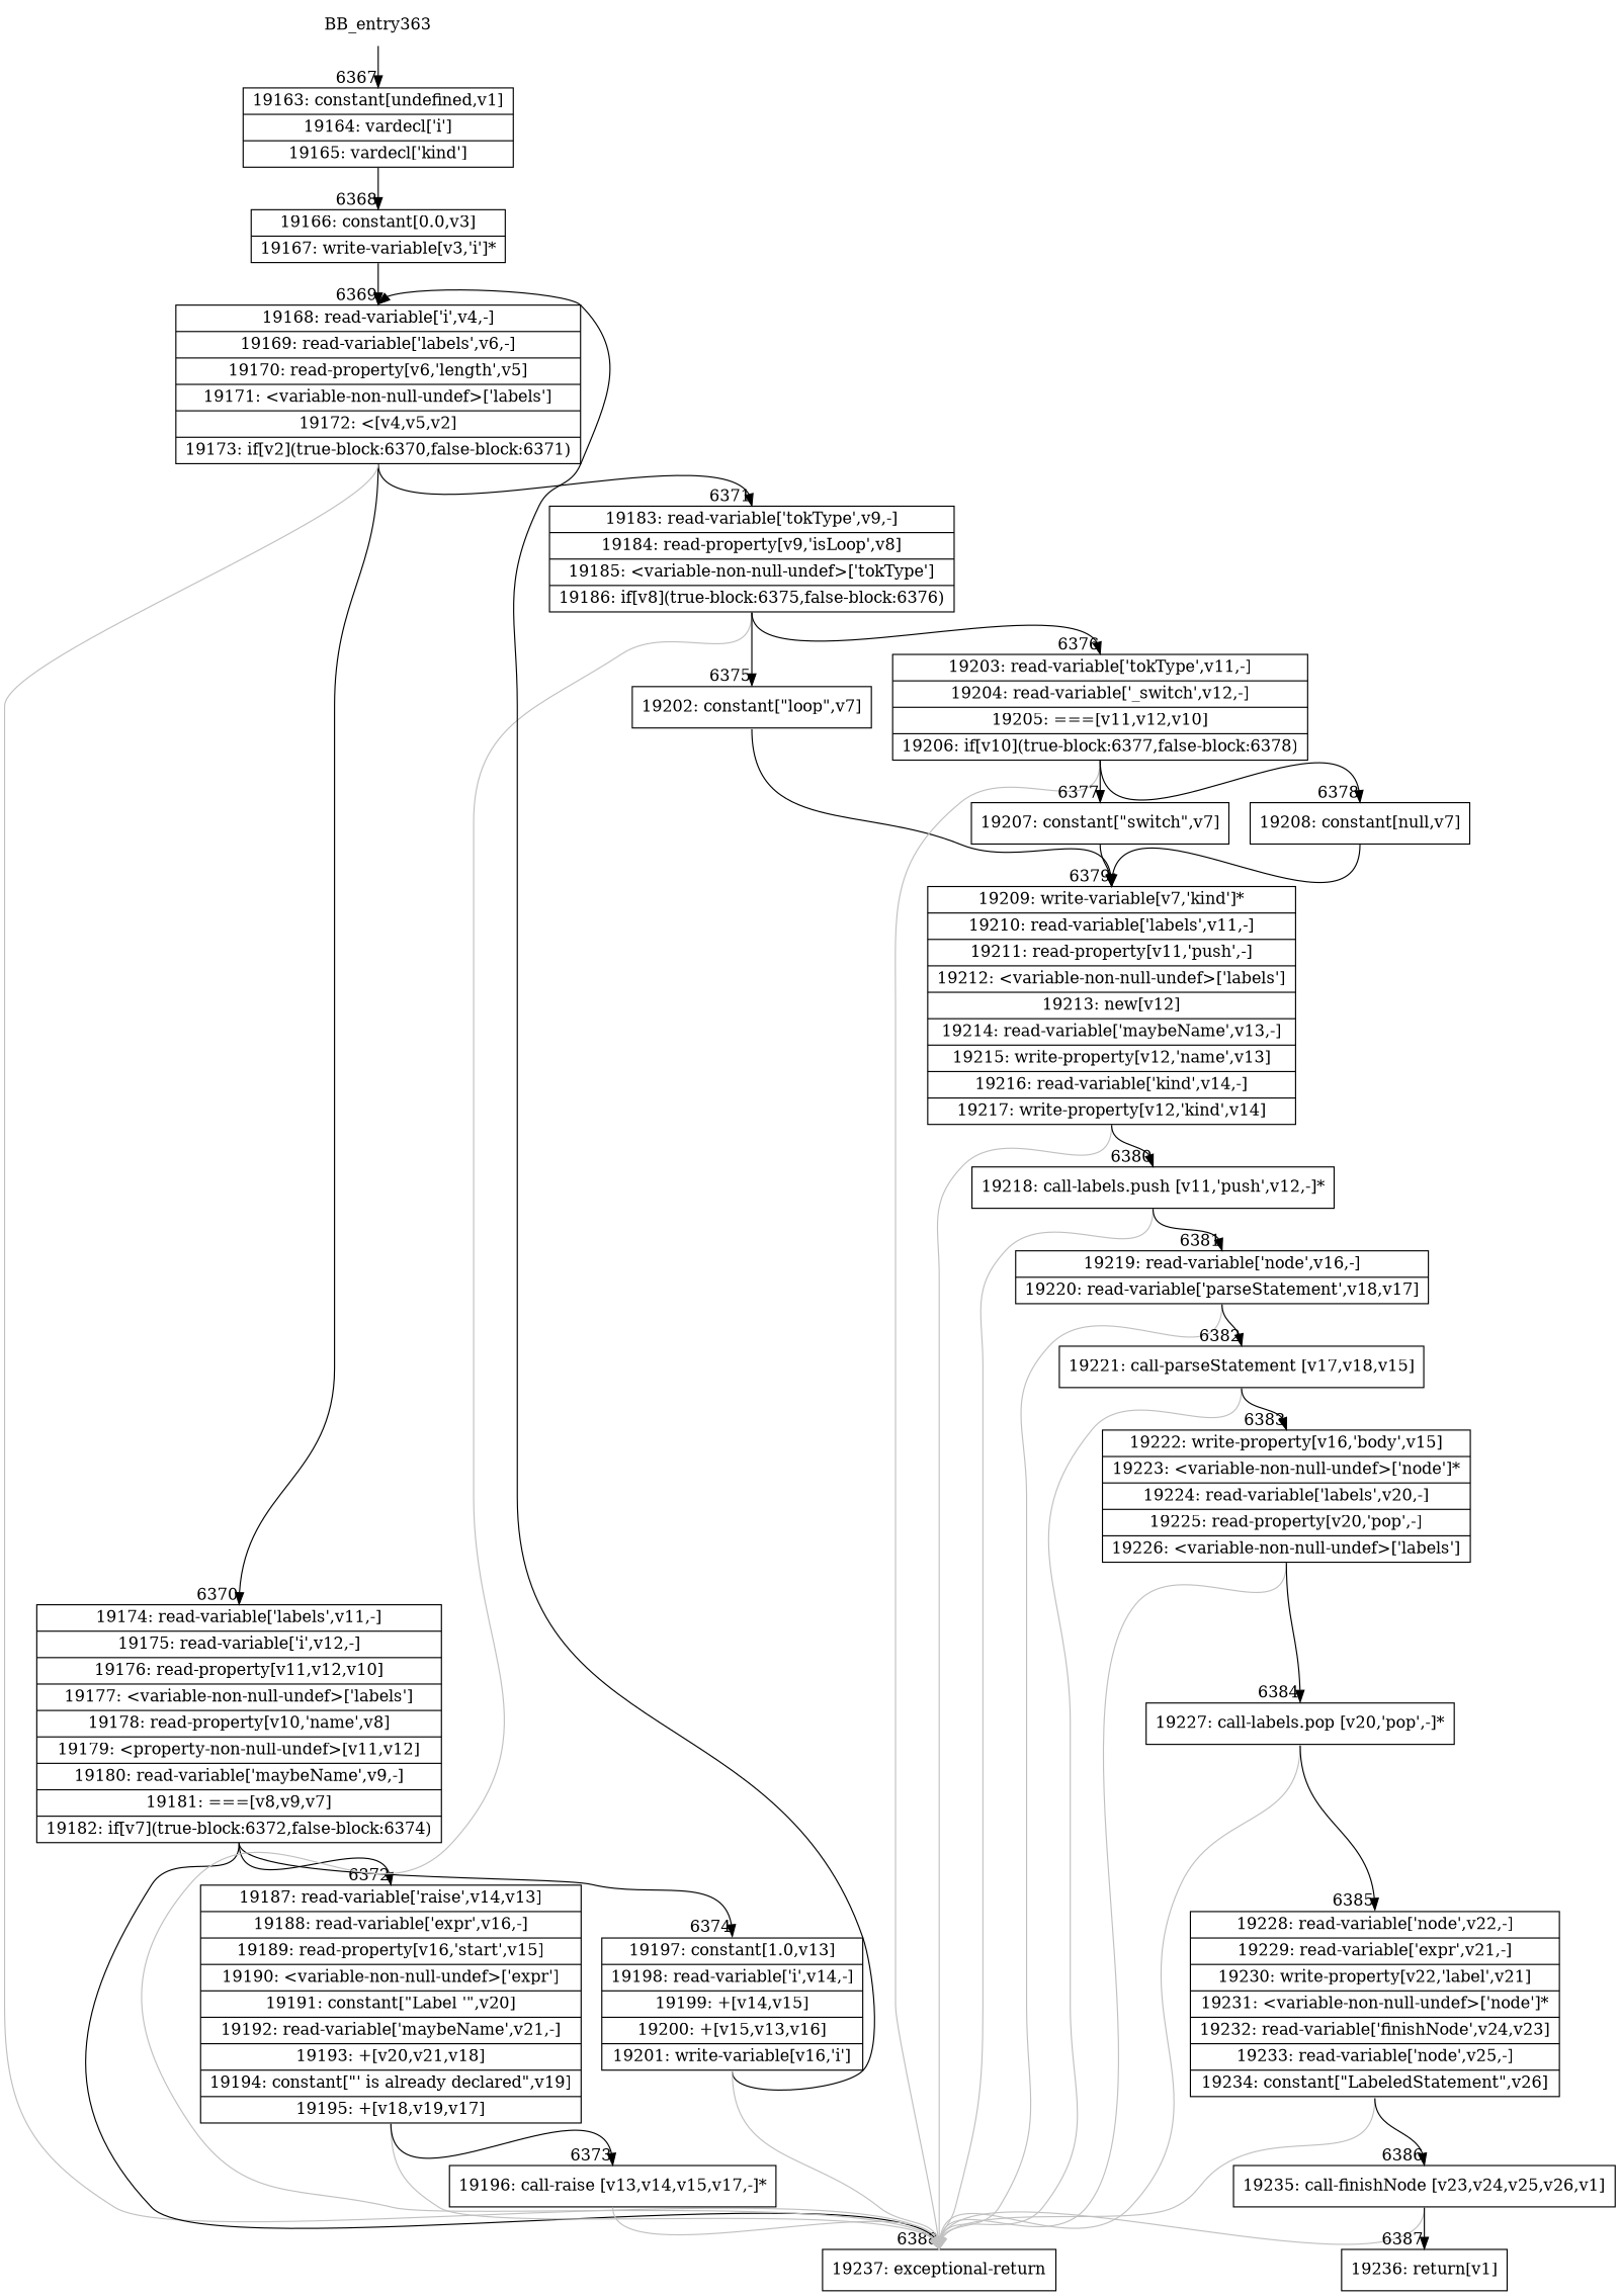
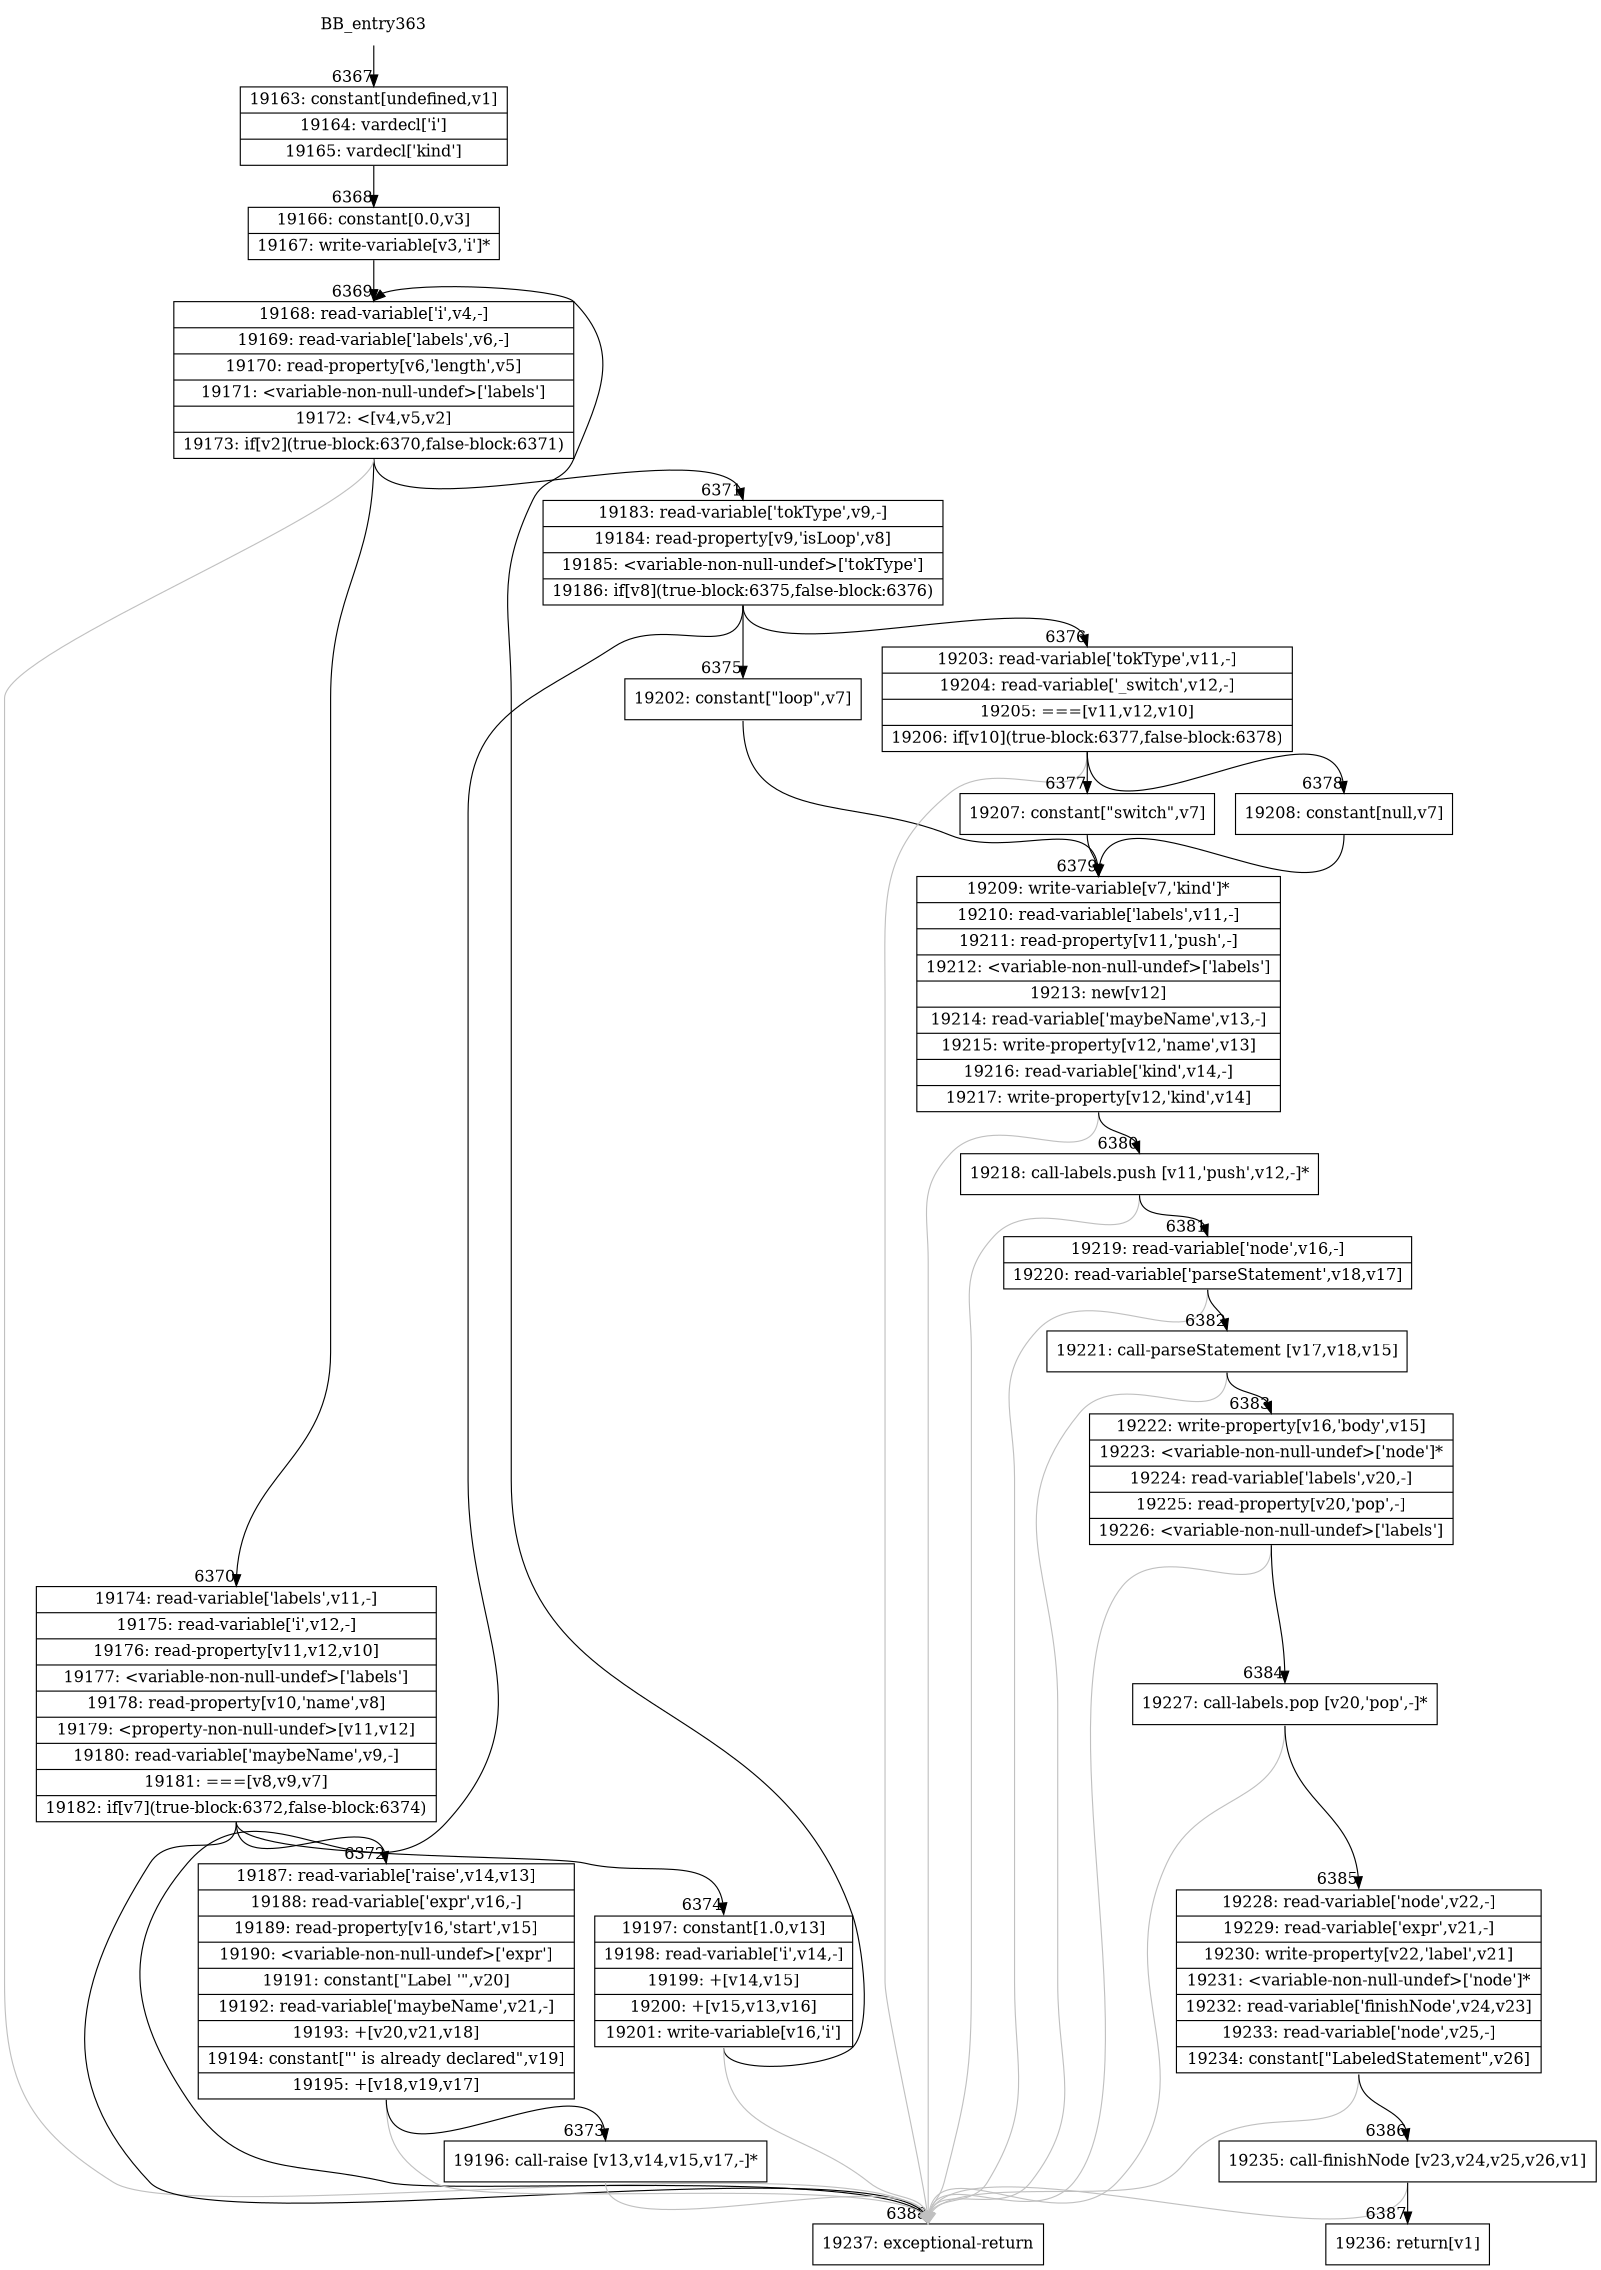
  digraph {
    rankdir=TD
    node [shape=record]
    edge [headport=n tailport=s]
    BB_entry363 [shape=none]
    n2 [label="{19163: constant[undefined,v1]|19164: vardecl['i']|19165: vardecl['kind']}"]
    n3 [label="{19166: constant[0.0,v3]|19167: write-variable[v3,'i']*}"]
    n4 [label="{19168: read-variable['i',v4,-]|19169: read-variable['labels',v6,-]|19170: read-property[v6,'length',v5]|19171: \<variable-non-null-undef\>['labels']|19172: \<[v4,v5,v2]|19173: if[v2](true-block:6370,false-block:6371)}"]
    n5 [label="{19174: read-variable['labels',v11,-]|19175: read-variable['i',v12,-]|19176: read-property[v11,v12,v10]|19177: \<variable-non-null-undef\>['labels']|19178: read-property[v10,'name',v8]|19179: \<property-non-null-undef\>[v11,v12]|19180: read-variable['maybeName',v9,-]|19181: ===[v8,v9,v7]|19182: if[v7](true-block:6372,false-block:6374)}"]
    n6 [label="{19183: read-variable['tokType',v9,-]|19184: read-property[v9,'isLoop',v8]|19185: \<variable-non-null-undef\>['tokType']|19186: if[v8](true-block:6375,false-block:6376)}"]
    n7 [label="{19237: exceptional-return}"]
    n8 [label="{19187: read-variable['raise',v14,v13]|19188: read-variable['expr',v16,-]|19189: read-property[v16,'start',v15]|19190: \<variable-non-null-undef\>['expr']|19191: constant[\"Label '\",v20]|19192: read-variable['maybeName',v21,-]|19193: +[v20,v21,v18]|19194: constant[\"' is already declared\",v19]|19195: +[v18,v19,v17]}"]
    n9 [label="{19197: constant[1.0,v13]|19198: read-variable['i',v14,-]|19199: +[v14,v15]|19200: +[v15,v13,v16]|19201: write-variable[v16,'i']}"]
    n10 [label="{19202: constant[\"loop\",v7]}"]
    n11 [label="{19203: read-variable['tokType',v11,-]|19204: read-variable['_switch',v12,-]|19205: ===[v11,v12,v10]|19206: if[v10](true-block:6377,false-block:6378)}"]
    n12 [label="{19196: call-raise [v13,v14,v15,v17,-]*}"]
    n13 [label="{19209: write-variable[v7,'kind']*|19210: read-variable['labels',v11,-]|19211: read-property[v11,'push',-]|19212: \<variable-non-null-undef\>['labels']|19213: new[v12]|19214: read-variable['maybeName',v13,-]|19215: write-property[v12,'name',v13]|19216: read-variable['kind',v14,-]|19217: write-property[v12,'kind',v14]}"]
    n14 [label="{19207: constant[\"switch\",v7]}"]
    n15 [label="{19208: constant[null,v7]}"]
    n16 [label="{19218: call-labels.push [v11,'push',v12,-]*}"]
    n17 [label="{19219: read-variable['node',v16,-]|19220: read-variable['parseStatement',v18,v17]}"]
    n18 [label="{19221: call-parseStatement [v17,v18,v15]}"]
    n19 [label="{19222: write-property[v16,'body',v15]|19223: \<variable-non-null-undef\>['node']*|19224: read-variable['labels',v20,-]|19225: read-property[v20,'pop',-]|19226: \<variable-non-null-undef\>['labels']}"]
    n20 [label="{19227: call-labels.pop [v20,'pop',-]*}"]
    n21 [label="{19228: read-variable['node',v22,-]|19229: read-variable['expr',v21,-]|19230: write-property[v22,'label',v21]|19231: \<variable-non-null-undef\>['node']*|19232: read-variable['finishNode',v24,v23]|19233: read-variable['node',v25,-]|19234: constant[\"LabeledStatement\",v26]}"]
    n22 [label="{19235: call-finishNode [v23,v24,v25,v26,v1]}"]
    n23 [label="{19236: return[v1]}"]
    BB_entry363 -> n2 [headlabel="    6367"]
    n2 -> n3 [headlabel="      6368"]
    n3 -> n4 [headlabel="      6369"]
    n4 -> n5 [headlabel="      6370"]
    n4 -> n6 [headlabel="      6371"]
    n4 -> n7 [color=gray headlabel="      6388"]
    n5 -> n7 [color=black]
    n5 -> n8 [headlabel="      6372"]
    n5 -> n9 [headlabel="      6374"]
-   n6 -> n7 [color=gray]
+   n6 -> n7 [color=black]
    n6 -> n10 [headlabel="      6375"]
    n6 -> n11 [headlabel="      6376"]
    n8 -> n7 [color=gray]
    n8 -> n12 [headlabel="      6373"]
    n9 -> n4
    n9 -> n7 [color=gray]
    n10 -> n13 [headlabel="      6379"]
    n11 -> n7 [color=gray]
    n11 -> n14 [headlabel="      6377"]
    n11 -> n15 [headlabel="      6378"]
    n12 -> n7 [color=gray]
    n13 -> n7 [color=gray]
    n13 -> n16 [headlabel="      6380"]
    n14 -> n13
    n15 -> n13
    n16 -> n7 [color=gray]
    n16 -> n17 [headlabel="      6381"]
    n17 -> n7 [color=gray]
    n17 -> n18 [headlabel="      6382"]
    n18 -> n7 [color=gray]
    n18 -> n19 [headlabel="      6383"]
    n19 -> n7 [color=gray]
    n19 -> n20 [headlabel="      6384"]
    n20 -> n7 [color=gray]
    n20 -> n21 [headlabel="      6385"]
    n21 -> n7 [color=gray]
    n21 -> n22 [headlabel="      6386"]
    n22 -> n7 [color=gray]
    n22 -> n23 [headlabel="      6387"]
  }
